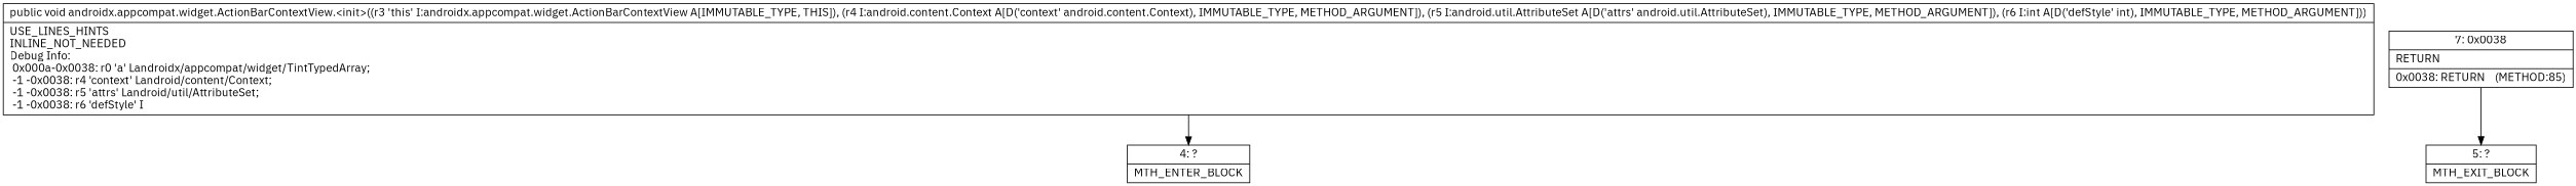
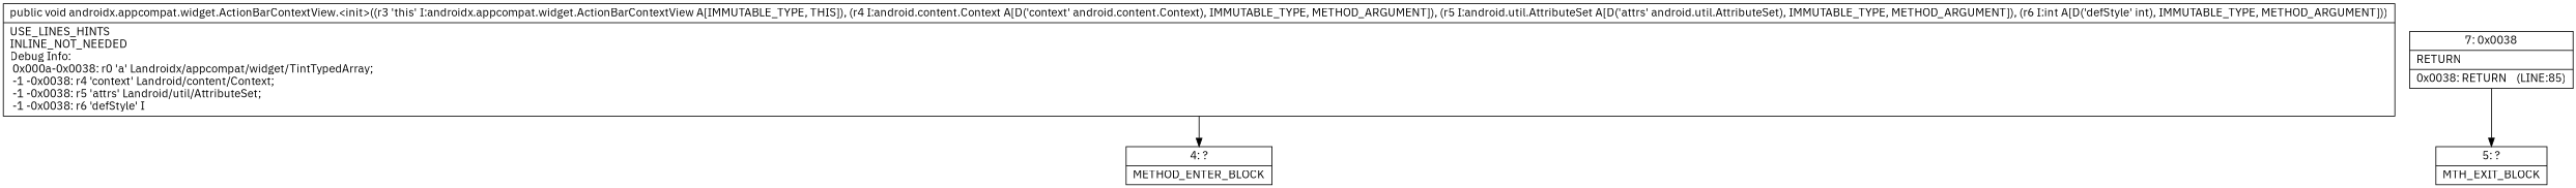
  digraph {
    fontname="IBM Plex Sans"
    node [fontname="IBM Plex Sans" shape=record]
    edge [fontname="IBM Plex Sans"]
-   n1 [label="{4\:\ ?|MTH_ENTER_BLOCK\l}"]
-   n2 [label="{7\:\ 0x0038|RETURN\l|0x0038: RETURN    (METHOD:85)\l}"]
+   n1 [label="{4\:\ ?|METHOD_ENTER_BLOCK\l}"]
+   n2 [label="{7\:\ 0x0038|RETURN\l|0x0038: RETURN    (LINE:85)\l}"]
    n3 [label="{5\:\ ?|MTH_EXIT_BLOCK\l}"]
    n4 [label="{public void androidx.appcompat.widget.ActionBarContextView.\<init\>((r3 'this' I:androidx.appcompat.widget.ActionBarContextView A[IMMUTABLE_TYPE, THIS]), (r4 I:android.content.Context A[D('context' android.content.Context), IMMUTABLE_TYPE, METHOD_ARGUMENT]), (r5 I:android.util.AttributeSet A[D('attrs' android.util.AttributeSet), IMMUTABLE_TYPE, METHOD_ARGUMENT]), (r6 I:int A[D('defStyle' int), IMMUTABLE_TYPE, METHOD_ARGUMENT]))  | USE_LINES_HINTS\lINLINE_NOT_NEEDED\lDebug Info:\l  0x000a\-0x0038: r0 'a' Landroidx\/appcompat\/widget\/TintTypedArray;\l  \-1 \-0x0038: r4 'context' Landroid\/content\/Context;\l  \-1 \-0x0038: r5 'attrs' Landroid\/util\/AttributeSet;\l  \-1 \-0x0038: r6 'defStyle' I\l}"]
    n2 -> n3
    n4 -> n1
  }
